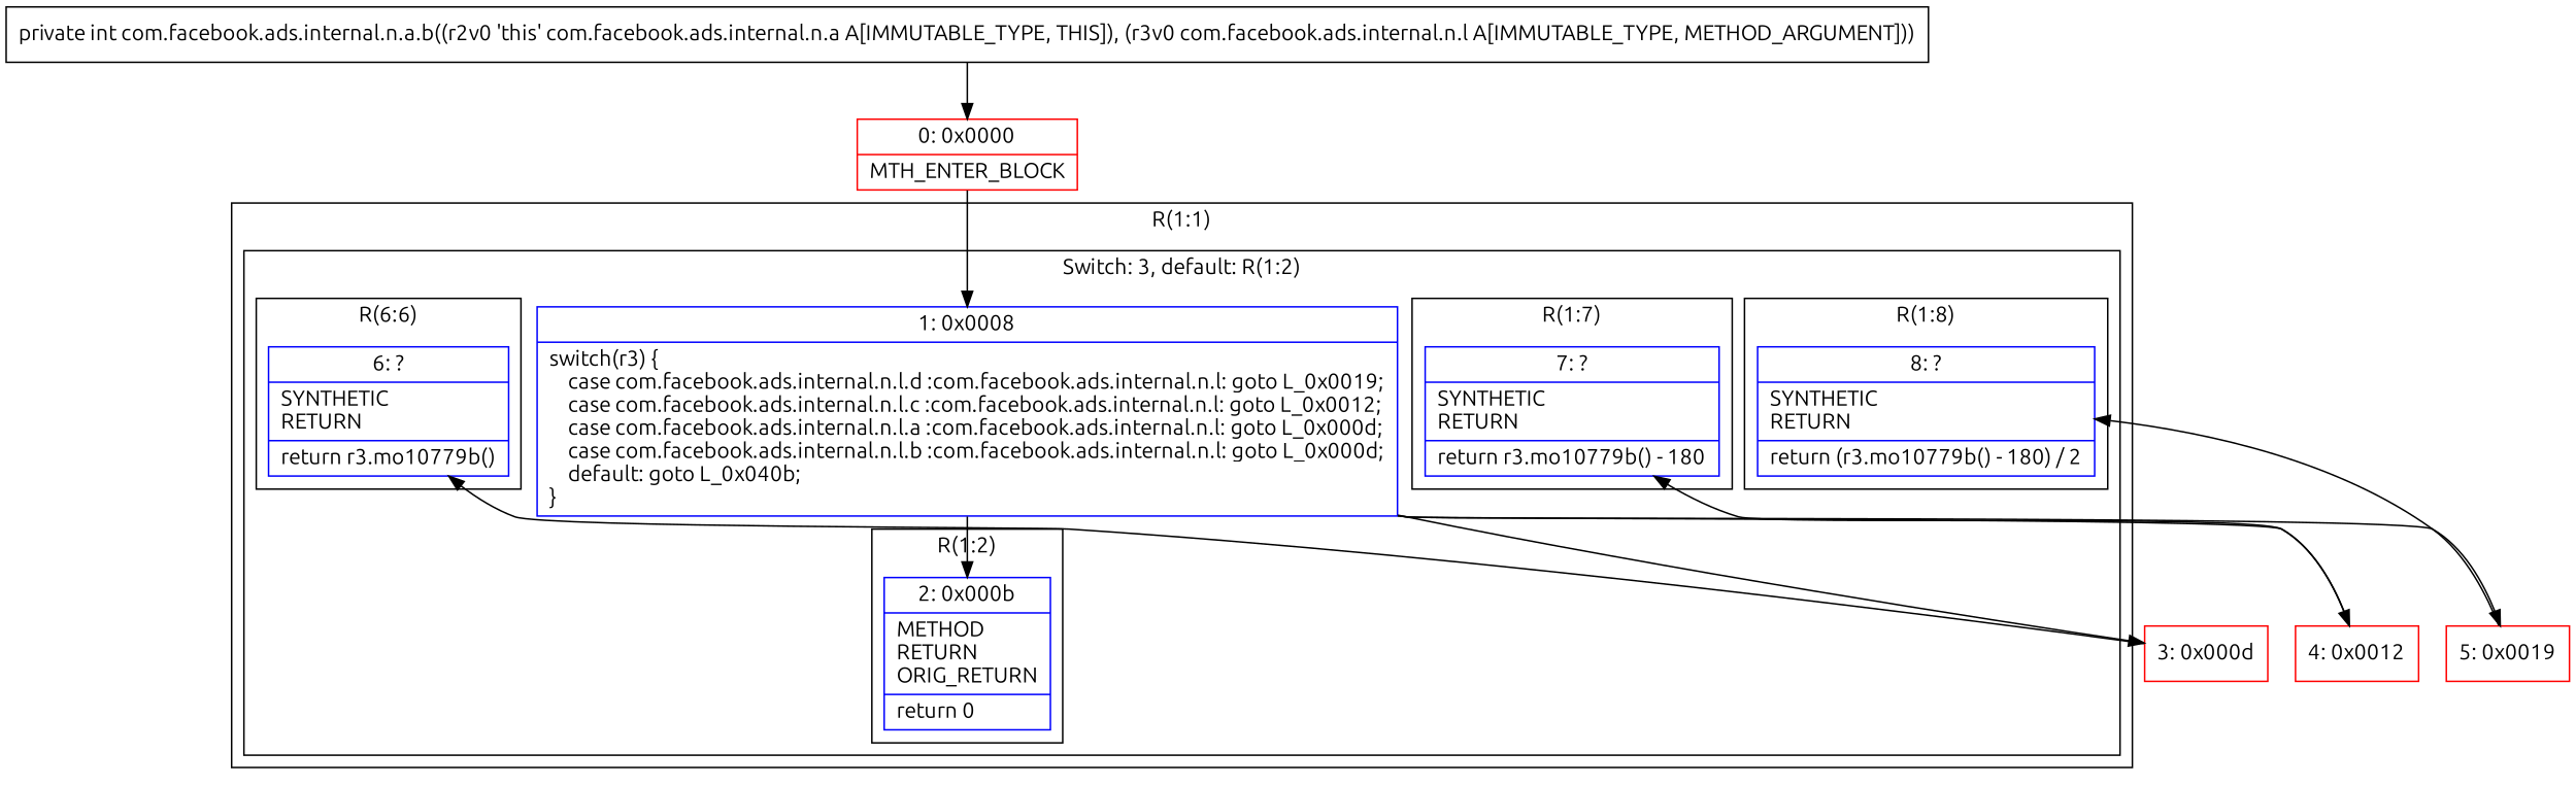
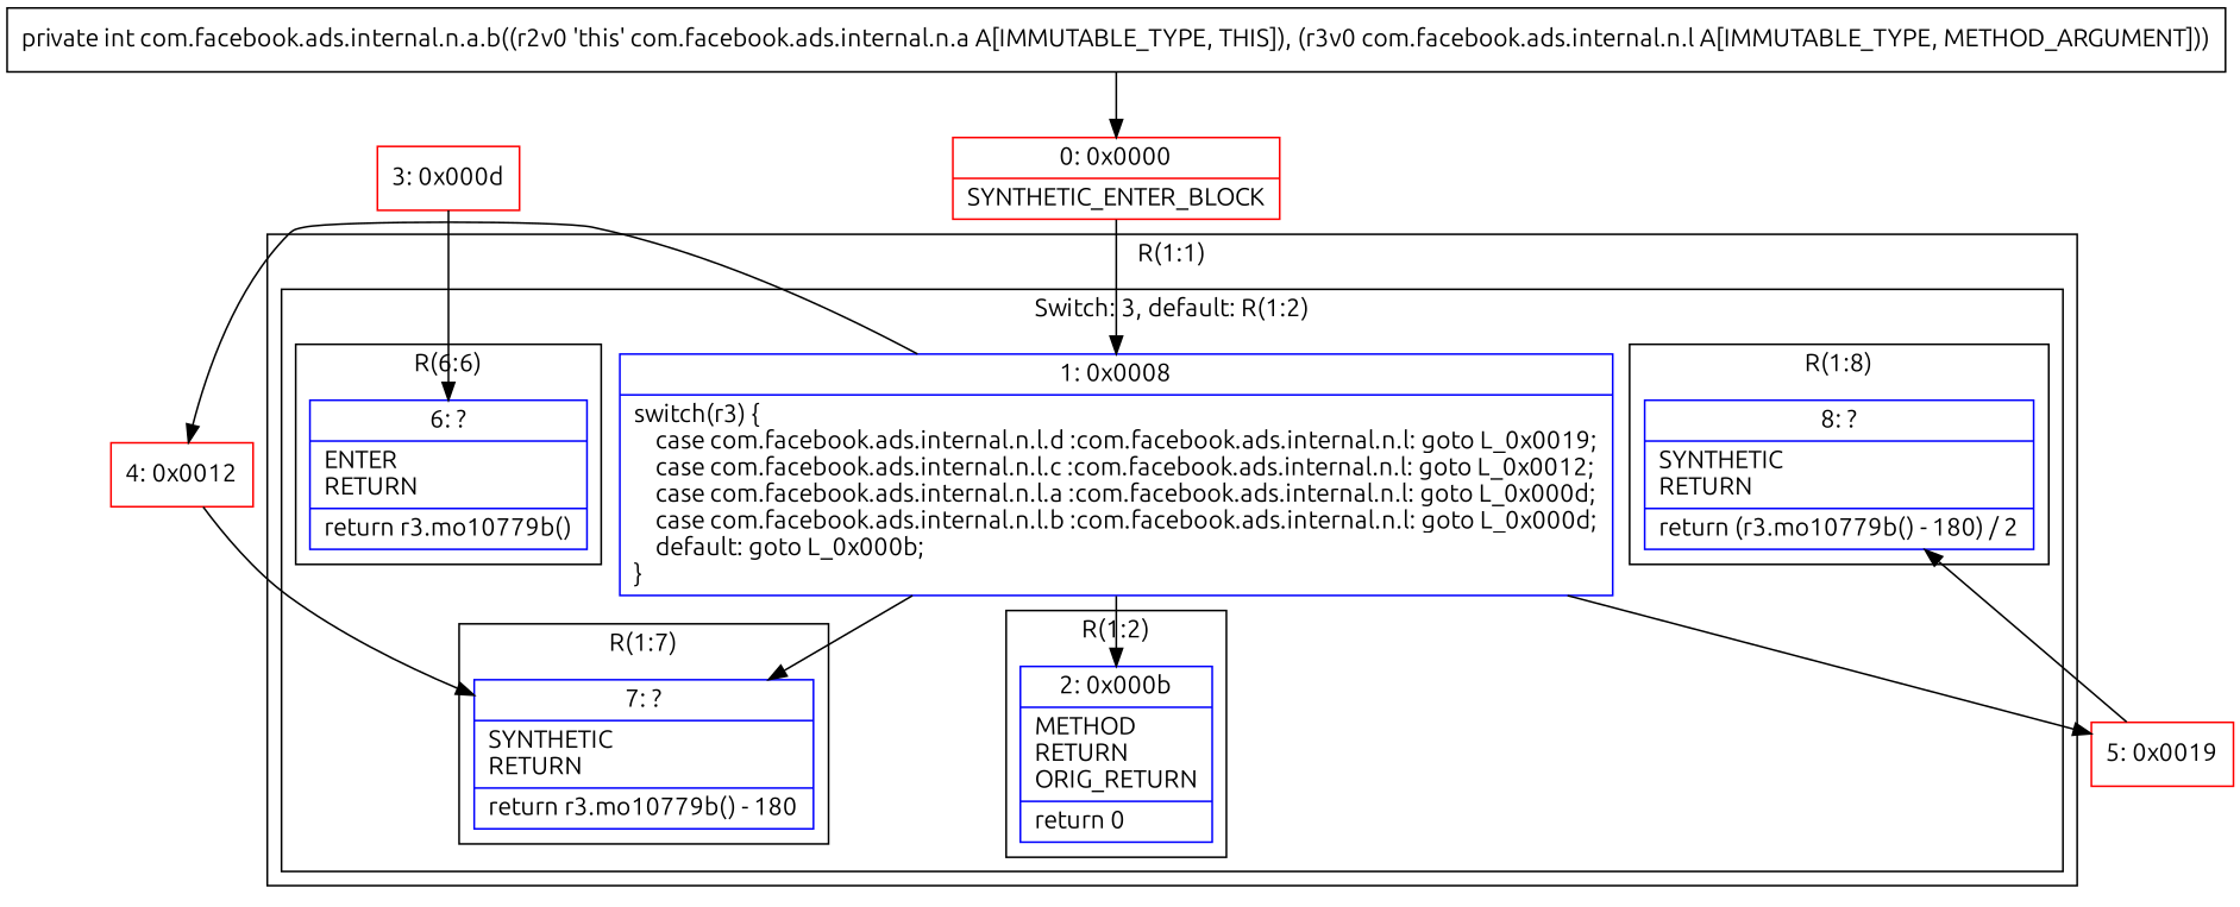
  digraph {
    fontname=Ubuntu
    node [color=blue fontname=Ubuntu shape=record]
    edge [fontname=Ubuntu]
    n1 [label="{8\:\ ?|SYNTHETIC\lRETURN\l|return (r3.mo10779b() \- 180) \/ 2\l}"]
    n2 [label="{7\:\ ?|SYNTHETIC\lRETURN\l|return r3.mo10779b() \- 180\l}"]
-   n3 [label="{6\:\ ?|SYNTHETIC\lRETURN\l|return r3.mo10779b()\l}"]
+   n3 [label="{6\:\ ?|ENTER\lRETURN\l|return r3.mo10779b()\l}"]
    n4 [label="{2\:\ 0x000b|METHOD\lRETURN\lORIG_RETURN\l|return 0\l}"]
-   n5 [label="{1\:\ 0x0008|switch(r3) \{\l    case com.facebook.ads.internal.n.l.d :com.facebook.ads.internal.n.l: goto L_0x0019;\l    case com.facebook.ads.internal.n.l.c :com.facebook.ads.internal.n.l: goto L_0x0012;\l    case com.facebook.ads.internal.n.l.a :com.facebook.ads.internal.n.l: goto L_0x000d;\l    case com.facebook.ads.internal.n.l.b :com.facebook.ads.internal.n.l: goto L_0x000d;\l    default: goto L_0x040b;\l\}\l}"]
+   n5 [label="{1\:\ 0x0008|switch(r3) \{\l    case com.facebook.ads.internal.n.l.d :com.facebook.ads.internal.n.l: goto L_0x0019;\l    case com.facebook.ads.internal.n.l.c :com.facebook.ads.internal.n.l: goto L_0x0012;\l    case com.facebook.ads.internal.n.l.a :com.facebook.ads.internal.n.l: goto L_0x000d;\l    case com.facebook.ads.internal.n.l.b :com.facebook.ads.internal.n.l: goto L_0x000d;\l    default: goto L_0x000b;\l\}\l}"]
    n6 [color=red label="{3\:\ 0x000d}"]
    n7 [color=red label="{4\:\ 0x0012}"]
    n8 [color=red label="{5\:\ 0x0019}"]
-   n9 [color=red label="{0\:\ 0x0000|MTH_ENTER_BLOCK\l}"]
+   n9 [color=red label="{0\:\ 0x0000|SYNTHETIC_ENTER_BLOCK\l}"]
    n10 [label="{private int com.facebook.ads.internal.n.a.b((r2v0 'this' com.facebook.ads.internal.n.a A[IMMUTABLE_TYPE, THIS]), (r3v0 com.facebook.ads.internal.n.l A[IMMUTABLE_TYPE, METHOD_ARGUMENT])) }" color=""]
    subgraph cluster_1 {
      label="R(1:1)"
      subgraph cluster_2 {
        label="Switch: 3, default: R(1:2)"
        n5
        subgraph cluster_3 {
          label="R(1:8)"
          n1
        }
        subgraph cluster_4 {
          label="R(1:7)"
          n2
        }
        subgraph cluster_5 {
          label="R(6:6)"
          n3
        }
        subgraph cluster_6 {
          label="R(1:2)"
          n4
        }
      }
    }
    n5 -> n4
-   n5 -> n6
+   n5 -> n2
    n5 -> n7
    n5 -> n8
    n6 -> n3
    n7 -> n2
    n8 -> n1
    n9 -> n5
    n10 -> n9
  }
